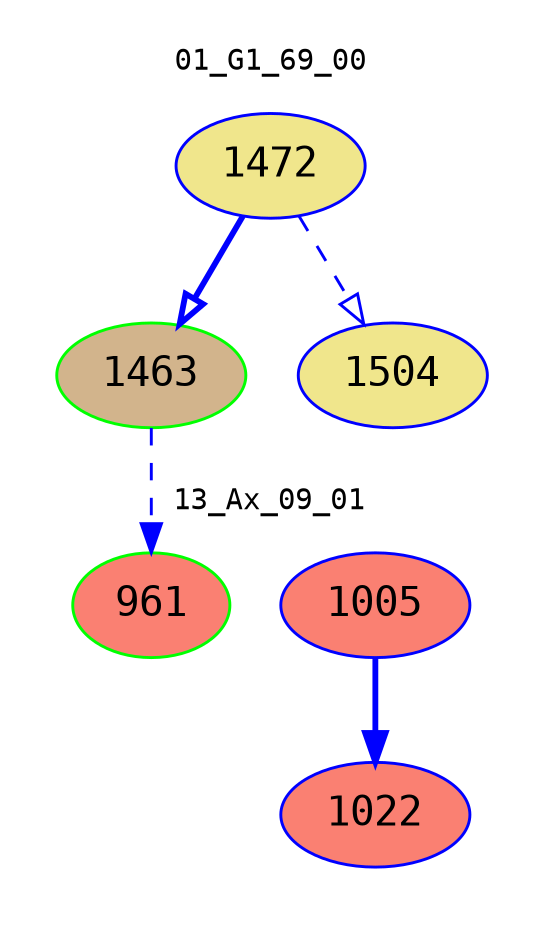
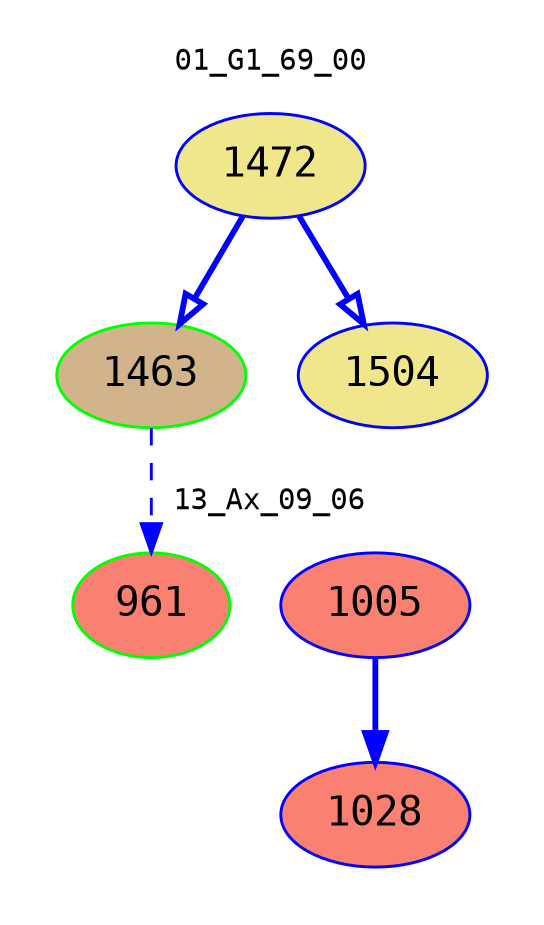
  digraph {
    fontname="DejaVu Sans Mono"
    node [color=blue fillcolor=salmon fontname="DejaVu Sans Mono" style=filled]
    edge [arrowhead=normal color=blue fontname="DejaVu Sans Mono" style=bold]
    n1 [label=1005]
    n2 [color=green label=961]
-   n3 [label=1022]
+   n3 [label=1028]
    n4 [fillcolor=khaki label=1472]
    n5 [color=green fillcolor=tan label=1463]
    n6 [fillcolor=khaki label=1504]
    subgraph cluster_1 {
      color=white
      fontsize=10
-     label="13_Ax_09_01"
+     label="13_Ax_09_06"
      n1
      n2
      n3
    }
    subgraph cluster_2 {
      color=white
      fontsize=10
      label="01_G1_69_00"
      n4
      n5
      n6
    }
    n1 -> n3
    n4 -> n5 [arrowhead=onormal]
-   n4 -> n6 [arrowhead=onormal style=dashed]
+   n4 -> n6 [arrowhead=onormal]
    n5 -> n2 [style=dashed]
  }
